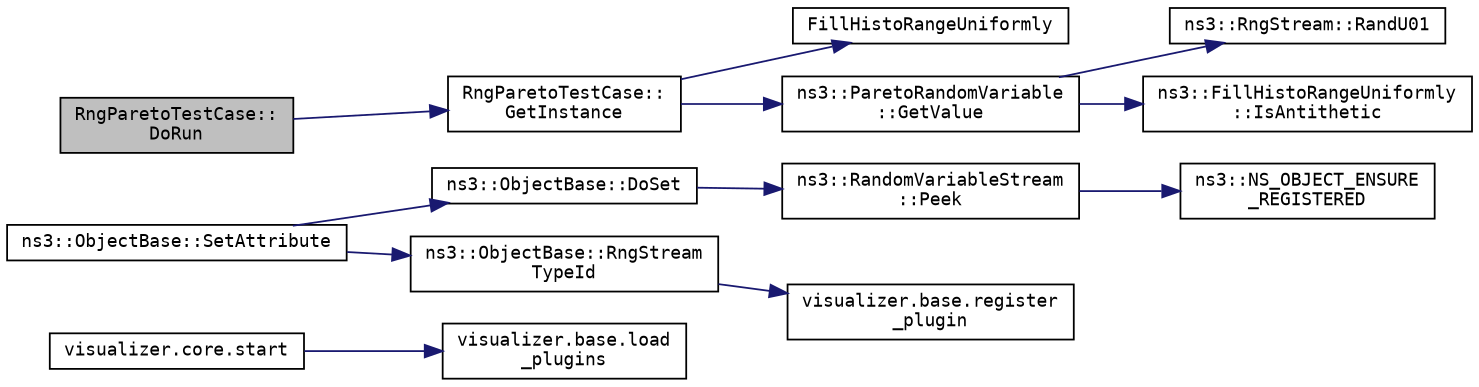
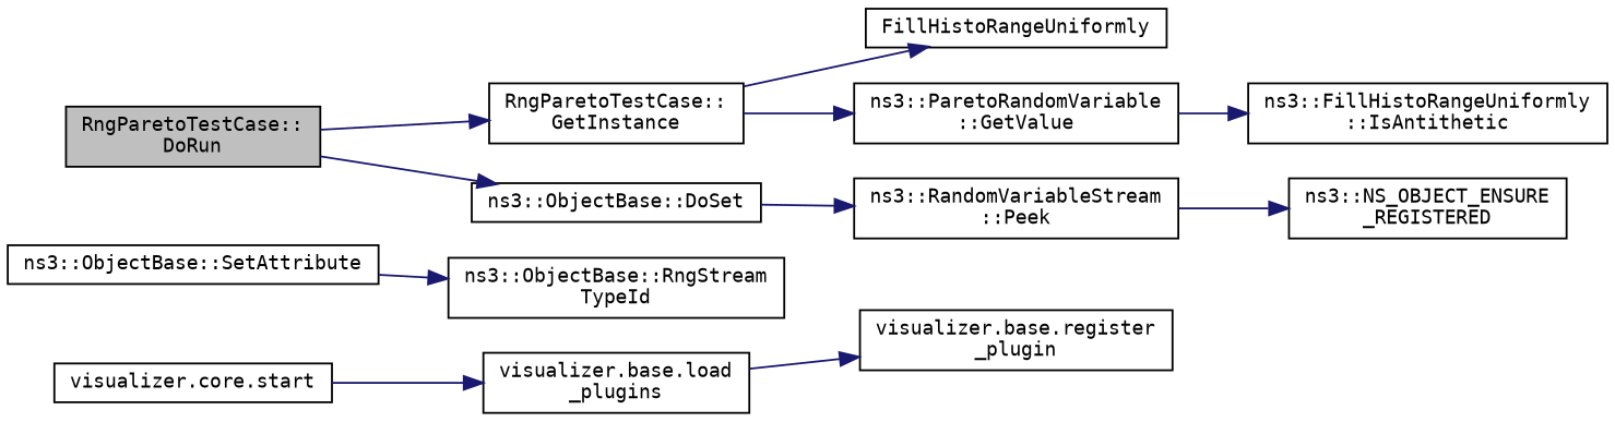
  digraph {
    fontname="DejaVu Sans Mono"
    rankdir=LR
    node [color=black fillcolor=white fontname="DejaVu Sans Mono" fontsize=10 shape=record style=filled]
    edge [color=midnightblue fontname="DejaVu Sans Mono" fontsize=10 labelfontname=Helvetica labelfontsize=10 style=solid]
    n1 [fillcolor=grey75 fontcolor=black height=0.2 label="RngParetoTestCase::\lDoRun" width=0.4]
    n2 [height=0.2 label="RngParetoTestCase::\lGetInstance" width=0.4]
    n3 [height=0.2 label="ns3::ObjectBase::SetAttribute" width=0.4]
    n4 [height=0.2 label="ns3::ObjectBase::RngStream\lTypeId" width=0.4]
    n5 [height=0.2 label="ns3::ObjectBase::DoSet" width=0.4]
    n6 [height=0.2 label=FillHistoRangeUniformly width=0.4]
    n7 [height=0.2 label="ns3::ParetoRandomVariable\l::GetValue" width=0.4]
    n8 [height=0.2 label="ns3::RandomVariableStream\l::Peek" width=0.4]
-   n9 [height=0.2 label="ns3::RngStream::RandU01" width=0.4]
    n10 [height=0.2 label="ns3::FillHistoRangeUniformly\l::IsAntithetic" width=0.4]
    n11 [height=0.2 label="visualizer.core.start" width=0.4]
    n12 [height=0.2 label="visualizer.base.load\l_plugins" width=0.4]
    n13 [height=0.2 label="visualizer.base.register\l_plugin" width=0.4]
    n14 [height=0.2 label="ns3::NS_OBJECT_ENSURE\l_REGISTERED" width=0.4]
    n1 -> n2
    n2 -> n6
    n2 -> n7
    n3 -> n4
-   n3 -> n5
+   n1 -> n5
    n5 -> n8
-   n7 -> n9
    n7 -> n10
    n8 -> n14
    n11 -> n12
-   n4 -> n13
+   n12 -> n13
  }
